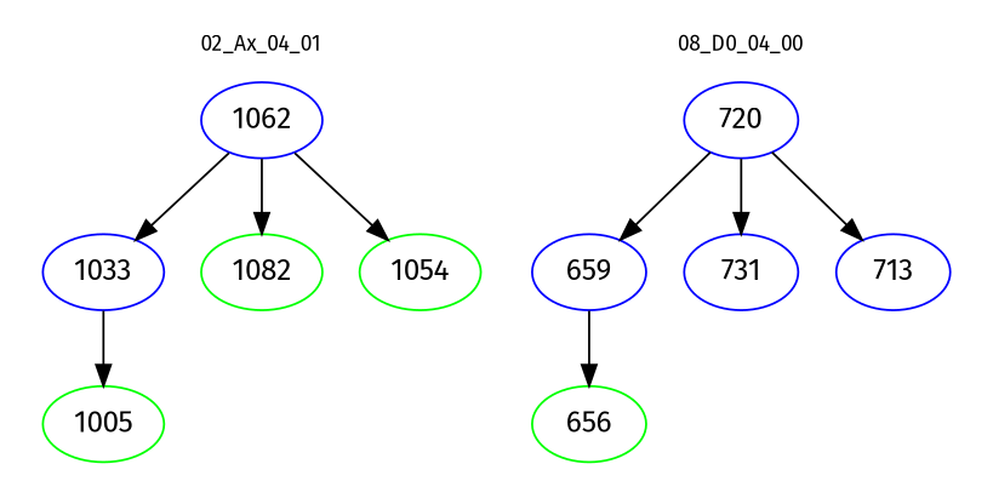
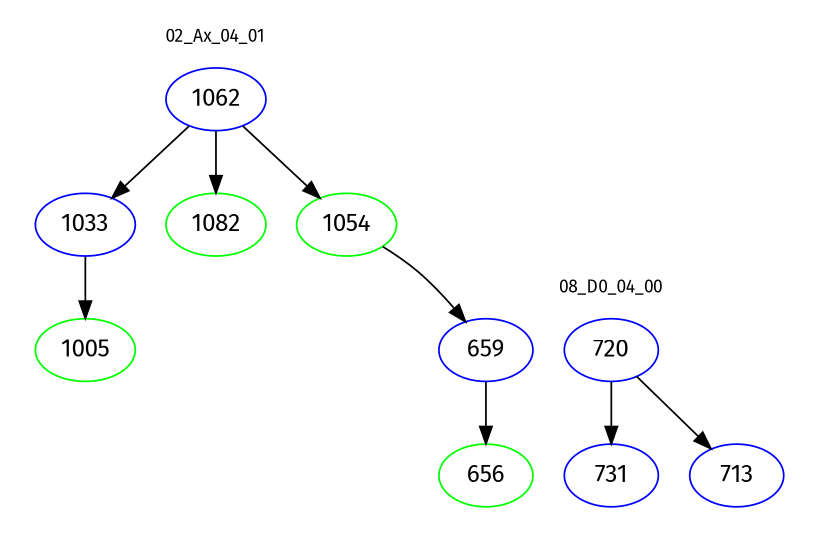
  digraph {
    fontname="Fira Sans"
    node [color=blue fontname="Fira Sans"]
    edge [color=black fontname="Fira Sans"]
    n1 [label=1062]
    n2 [label=1033]
    n3 [color=green label=1082]
    n4 [color=green label=1054]
    n5 [color=green label=1005]
    n6 [label=720]
    n7 [label=659]
    n8 [label=731]
    n9 [label=713]
    n10 [color=green label=656]
    subgraph cluster_1 {
      color=white
      fontsize=10
      label="02_Ax_04_01"
      n1
      n2
      n3
      n4
      n5
    }
    subgraph cluster_2 {
      color=white
      fontsize=10
      label="08_D0_04_00"
      n6
      n7
      n8
      n9
      n10
    }
    n1 -> n2
    n1 -> n3
    n1 -> n4
    n2 -> n5
-   n6 -> n7
+   n4 -> n7
    n6 -> n8
    n6 -> n9
    n7 -> n10
  }
